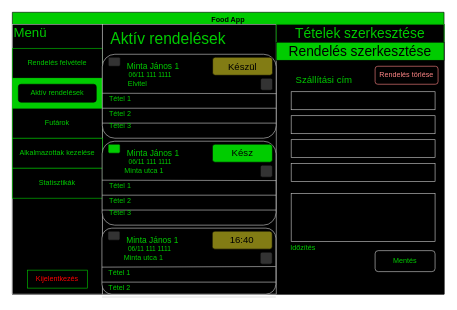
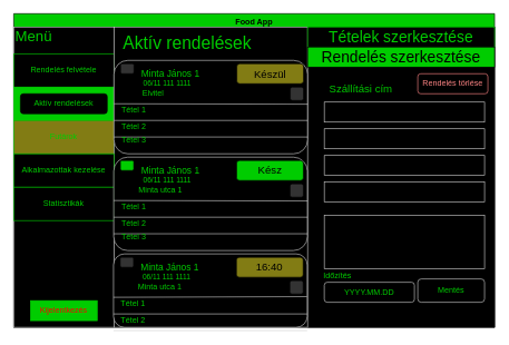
  <mxCell id="0" />
  <mxCell id="1" parent="0" />
  <mxCell id="2" value="Food App" style="swimlane;whiteSpace=wrap;html=1;fillColor=#00CC00;" parent="1" vertex="1"><mxGeometry width="720" height="470" as="geometry" x="20" y="20" /></mxCell>
  <mxCell id="3" value="" style="rounded=0;whiteSpace=wrap;html=1;fillColor=#000000;" parent="1" vertex="1"><mxGeometry y="40" width="720" height="450" as="geometry" x="20" /></mxCell>
  <mxCell id="4" value="" style="rounded=0;whiteSpace=wrap;html=1;fillColor=#000000;strokeColor=#CFCFCF;" parent="1" vertex="1"><mxGeometry y="40" width="150" height="450" as="geometry" x="20" /></mxCell>
  <mxCell id="5" value="&lt;font color=&quot;#00cc00&quot;&gt;Rendelés felvétele&lt;/font&gt;" style="rounded=0;whiteSpace=wrap;html=1;fillColor=#000000;strokeColor=#00CC00;" parent="1" vertex="1"><mxGeometry y="80" width="150" height="50" as="geometry" x="20" /></mxCell>
  <mxCell id="6" value="&lt;font style=&quot;font-size: 22px;&quot; color=&quot;#00cc00&quot;&gt;Menü&lt;/font&gt;" style="text;html=1;align=center;verticalAlign=middle;whiteSpace=wrap;rounded=0;" parent="1" vertex="1"><mxGeometry y="40" width="60" height="30" as="geometry" x="20" /></mxCell>
  <mxCell id="7" value="" style="rounded=0;whiteSpace=wrap;html=1;fillColor=#00CC00;strokeColor=#00CC00;" parent="1" vertex="1"><mxGeometry y="130" width="150" height="50" as="geometry" x="20" /></mxCell>
- <mxCell id="8" value="&lt;div&gt;&lt;font color=&quot;#00cc00&quot;&gt;Futárok&lt;br&gt;&lt;/font&gt;&lt;/div&gt;" style="rounded=0;whiteSpace=wrap;html=1;fillColor=#000000;strokeColor=#00CC00;" parent="1" vertex="1"><mxGeometry y="180" width="150" height="50" as="geometry" x="20" /></mxCell>
- <mxCell id="9" value="&lt;font color=&quot;#ff0000&quot;&gt;Kijelentkezés&lt;/font&gt;" style="rounded=0;whiteSpace=wrap;html=1;fillColor=#000000;strokeColor=#00CC00;" parent="1" vertex="1"><mxGeometry x="45" y="450" width="100" height="30" as="geometry" /></mxCell>
+ <mxCell id="8" value="&lt;div&gt;&lt;font color=&quot;#00cc00&quot;&gt;Futárok&lt;br&gt;&lt;/font&gt;&lt;/div&gt;" style="rounded=0;whiteSpace=wrap;html=1;fillColor=#827c14;strokeColor=#00CC00;" parent="1" vertex="1"><mxGeometry y="180" width="150" height="50" as="geometry" x="20" /></mxCell>
+ <mxCell id="9" value="&lt;font color=&quot;#ff0000&quot;&gt;Kijelentkezés&lt;/font&gt;" style="rounded=0;whiteSpace=wrap;html=1;fillColor=#00cc00;strokeColor=#00CC00;" parent="1" vertex="1"><mxGeometry x="45" y="450" width="100" height="30" as="geometry" /></mxCell>
  <mxCell id="10" value="" style="rounded=0;whiteSpace=wrap;html=1;fillColor=#000000;strokeColor=#CFCFCF;" parent="1" vertex="1"><mxGeometry x="170" y="40" width="290" height="450" as="geometry" /></mxCell>
  <mxCell id="11" style="edgeStyle=orthogonalEdgeStyle;rounded=0;orthogonalLoop=1;jettySize=auto;html=1;exitX=0.75;exitY=1;exitDx=0;exitDy=0;" parent="1" edge="1"><mxGeometry relative="1" as="geometry"><mxPoint x="390" y="290" as="sourcePoint" /><mxPoint x="330" y="290" as="targetPoint" /></mxGeometry></mxCell>
  <mxCell id="12" style="edgeStyle=orthogonalEdgeStyle;rounded=0;orthogonalLoop=1;jettySize=auto;html=1;exitX=0.5;exitY=1;exitDx=0;exitDy=0;" parent="1" edge="1"><mxGeometry relative="1" as="geometry"><mxPoint x="500" y="77.5" as="sourcePoint" /><mxPoint x="500" y="77.5" as="targetPoint" /></mxGeometry></mxCell>
  <mxCell id="13" value="&lt;div&gt;&lt;font color=&quot;#00cc00&quot;&gt;Alkalmazottak kezelése&lt;br&gt;&lt;/font&gt;&lt;/div&gt;" style="rounded=0;whiteSpace=wrap;html=1;fillColor=#000000;strokeColor=#00CC00;" parent="1" vertex="1"><mxGeometry y="230" width="150" height="50" as="geometry" x="20" /></mxCell>
  <mxCell id="14" value="&lt;div&gt;&lt;font color=&quot;#00cc00&quot;&gt;Statisztikák&lt;br&gt;&lt;/font&gt;&lt;/div&gt;" style="rounded=0;whiteSpace=wrap;html=1;fillColor=#000000;strokeColor=#00CC00;" parent="1" vertex="1"><mxGeometry y="280" width="150" height="50" as="geometry" x="20" /></mxCell>
  <mxCell id="15" value="&lt;div&gt;&lt;font color=&quot;#00cc00&quot;&gt;Aktív rendelések&lt;/font&gt;&lt;/div&gt;" style="rounded=1;whiteSpace=wrap;html=1;fillColor=#000000;" parent="1" vertex="1"><mxGeometry x="30" y="140" width="130" height="30" as="geometry" /></mxCell>
  <mxCell id="16" value="" style="rounded=1;whiteSpace=wrap;html=1;fillColor=#000000;strokeColor=#CFCFCF;" parent="1" vertex="1"><mxGeometry x="170" y="90" width="290" height="140" as="geometry" /></mxCell>
  <mxCell id="17" value="&lt;div style=&quot;font-size: 26px;&quot;&gt;&lt;font style=&quot;font-size: 26px;&quot; color=&quot;#00cc00&quot;&gt;Aktív rendelések&lt;/font&gt;&lt;/div&gt;" style="text;html=1;align=center;verticalAlign=middle;whiteSpace=wrap;rounded=0;" parent="1" vertex="1"><mxGeometry x="180" y="50" width="200" height="30" as="geometry" /></mxCell>
  <mxCell id="18" value="" style="rounded=1;whiteSpace=wrap;html=1;fillColor=#333333;" parent="1" vertex="1"><mxGeometry x="180" y="95" width="20" height="15" as="geometry" /></mxCell>
  <mxCell id="19" value="Text" style="text;html=1;align=center;verticalAlign=middle;whiteSpace=wrap;rounded=0;" parent="1" vertex="1"><mxGeometry x="400" y="250" width="60" height="30" as="geometry" /></mxCell>
  <mxCell id="20" value="&lt;font style=&quot;font-size: 14px;&quot; color=&quot;#00cc00&quot;&gt;Minta János 1&lt;/font&gt;" style="text;html=1;align=center;verticalAlign=middle;whiteSpace=wrap;rounded=0;" parent="1" vertex="1"><mxGeometry x="210" y="95" width="90" height="30" as="geometry" /></mxCell>
  <mxCell id="21" value="&lt;font style=&quot;font-size: 11px;&quot; color=&quot;#00cc00&quot;&gt;06/11 111 1111&lt;/font&gt;&lt;font style=&quot;font-size: 11px;&quot; color=&quot;#00cc00&quot;&gt;&lt;br&gt;&lt;/font&gt;" style="text;html=1;align=center;verticalAlign=middle;whiteSpace=wrap;rounded=0;" parent="1" vertex="1"><mxGeometry x="210" y="110" width="80" height="30" as="geometry" /></mxCell>
  <mxCell id="22" value="&lt;font color=&quot;#00cc00&quot;&gt;Elvitel&lt;/font&gt;" style="text;html=1;align=center;verticalAlign=middle;whiteSpace=wrap;rounded=0;" parent="1" vertex="1"><mxGeometry x="179.42" y="125" width="100" height="30" as="geometry" /></mxCell>
  <mxCell id="23" value="&lt;font style=&quot;font-size: 16px;&quot;&gt;Készül&lt;/font&gt;" style="rounded=1;whiteSpace=wrap;html=1;fillColor=#827C14;" parent="1" vertex="1"><mxGeometry x="354" y="95" width="100" height="30" as="geometry" /></mxCell>
  <mxCell id="24" value="" style="endArrow=none;html=1;rounded=0;exitX=1;exitY=0.5;exitDx=0;exitDy=0;entryX=1.001;entryY=0.469;entryDx=0;entryDy=0;strokeColor=#CFCFCF;entryPerimeter=0;" parent="1" source="7" target="16" edge="1"><mxGeometry width="50" height="50" relative="1" as="geometry"><mxPoint x="270" y="200" as="sourcePoint" /><mxPoint x="320" y="150" as="targetPoint" /></mxGeometry></mxCell>
  <mxCell id="25" value="" style="endArrow=none;html=1;rounded=0;exitX=0;exitY=0.5;exitDx=0;exitDy=0;entryX=1;entryY=0.5;entryDx=0;entryDy=0;strokeColor=#CFCFCF;" parent="1" edge="1"><mxGeometry width="50" height="50" relative="1" as="geometry"><mxPoint x="170" y="180" as="sourcePoint" /><mxPoint x="460" y="180" as="targetPoint" /></mxGeometry></mxCell>
  <mxCell id="26" value="" style="endArrow=none;html=1;rounded=0;exitX=0;exitY=0.5;exitDx=0;exitDy=0;entryX=1;entryY=0.5;entryDx=0;entryDy=0;strokeColor=#CFCFCF;" parent="1" edge="1"><mxGeometry width="50" height="50" relative="1" as="geometry"><mxPoint x="170" y="204.83" as="sourcePoint" /><mxPoint x="460" y="204.83" as="targetPoint" /></mxGeometry></mxCell>
  <mxCell id="27" value="&lt;font color=&quot;#00cc00&quot;&gt;Tétel 1&lt;/font&gt;" style="text;html=1;align=center;verticalAlign=middle;whiteSpace=wrap;rounded=0;" parent="1" vertex="1"><mxGeometry x="170" y="155" width="60" height="20" as="geometry" /></mxCell>
  <mxCell id="28" value="&lt;font color=&quot;#00cc00&quot;&gt;Tétel 2&lt;br&gt;&lt;/font&gt;" style="text;html=1;align=center;verticalAlign=middle;whiteSpace=wrap;rounded=0;" parent="1" vertex="1"><mxGeometry x="170" y="180" width="60" height="20" as="geometry" /></mxCell>
  <mxCell id="29" value="&lt;font color=&quot;#00cc00&quot;&gt;Tétel 3&lt;br&gt;&lt;/font&gt;" style="text;html=1;align=center;verticalAlign=middle;whiteSpace=wrap;rounded=0;" parent="1" vertex="1"><mxGeometry x="170" y="200" width="60" height="20" as="geometry" /></mxCell>
  <mxCell id="30" value="" style="rounded=1;whiteSpace=wrap;html=1;fillColor=#333333;" parent="1" vertex="1"><mxGeometry x="434" y="130" width="20" height="20" as="geometry" /></mxCell>
  <mxCell id="31" value="" style="rounded=1;whiteSpace=wrap;html=1;fillColor=#000000;strokeColor=#CFCFCF;" parent="1" vertex="1"><mxGeometry x="169.71" y="235" width="290" height="140" as="geometry" /></mxCell>
  <mxCell id="32" value="" style="rounded=1;whiteSpace=wrap;html=1;fillColor=#00CC00;fontColor=#00CC00;" parent="1" vertex="1"><mxGeometry x="179.71" y="240" width="20" height="15" as="geometry" /></mxCell>
  <mxCell id="33" value="&lt;font style=&quot;font-size: 14px;&quot; color=&quot;#00cc00&quot;&gt;Minta János 1&lt;/font&gt;" style="text;html=1;align=center;verticalAlign=middle;whiteSpace=wrap;rounded=0;" parent="1" vertex="1"><mxGeometry x="209.71" y="240" width="90" height="30" as="geometry" /></mxCell>
  <mxCell id="34" value="&lt;font style=&quot;font-size: 11px;&quot; color=&quot;#00cc00&quot;&gt;06/11 111 1111&lt;/font&gt;&lt;font style=&quot;font-size: 11px;&quot; color=&quot;#00cc00&quot;&gt;&lt;br&gt;&lt;/font&gt;" style="text;html=1;align=center;verticalAlign=middle;whiteSpace=wrap;rounded=0;" parent="1" vertex="1"><mxGeometry x="209.71" y="255" width="80" height="30" as="geometry" /></mxCell>
  <mxCell id="35" value="&lt;font color=&quot;#00cc00&quot;&gt;Minta utca 1&lt;br&gt;&lt;/font&gt;" style="text;html=1;align=center;verticalAlign=middle;whiteSpace=wrap;rounded=0;" parent="1" vertex="1"><mxGeometry x="189.71" y="270" width="100" height="30" as="geometry" /></mxCell>
  <mxCell id="36" value="&lt;font style=&quot;font-size: 16px;&quot;&gt;Kész&lt;/font&gt;" style="rounded=1;whiteSpace=wrap;html=1;fillColor=#00CC00;" parent="1" vertex="1"><mxGeometry x="353.71" y="240" width="100" height="30" as="geometry" /></mxCell>
  <mxCell id="37" value="" style="endArrow=none;html=1;rounded=0;exitX=1;exitY=0.5;exitDx=0;exitDy=0;entryX=1.001;entryY=0.469;entryDx=0;entryDy=0;strokeColor=#CFCFCF;entryPerimeter=0;" parent="1" target="31" edge="1"><mxGeometry width="50" height="50" relative="1" as="geometry"><mxPoint x="169.71" y="300" as="sourcePoint" /><mxPoint x="319.71" y="295" as="targetPoint" /></mxGeometry></mxCell>
  <mxCell id="38" value="" style="endArrow=none;html=1;rounded=0;exitX=0;exitY=0.5;exitDx=0;exitDy=0;entryX=1;entryY=0.5;entryDx=0;entryDy=0;strokeColor=#CFCFCF;" parent="1" edge="1"><mxGeometry width="50" height="50" relative="1" as="geometry"><mxPoint x="169.71" y="325" as="sourcePoint" /><mxPoint x="459.71" y="325" as="targetPoint" /></mxGeometry></mxCell>
  <mxCell id="39" value="" style="endArrow=none;html=1;rounded=0;exitX=0;exitY=0.5;exitDx=0;exitDy=0;entryX=1;entryY=0.5;entryDx=0;entryDy=0;strokeColor=#CFCFCF;" parent="1" edge="1"><mxGeometry width="50" height="50" relative="1" as="geometry"><mxPoint x="169.71" y="349.83" as="sourcePoint" /><mxPoint x="459.71" y="349.83" as="targetPoint" /></mxGeometry></mxCell>
  <mxCell id="40" value="&lt;font color=&quot;#00cc00&quot;&gt;Tétel 1&lt;/font&gt;" style="text;html=1;align=center;verticalAlign=middle;whiteSpace=wrap;rounded=0;" parent="1" vertex="1"><mxGeometry x="169.71" y="300" width="60" height="20" as="geometry" /></mxCell>
  <mxCell id="41" value="&lt;font color=&quot;#00cc00&quot;&gt;Tétel 2&lt;br&gt;&lt;/font&gt;" style="text;html=1;align=center;verticalAlign=middle;whiteSpace=wrap;rounded=0;" parent="1" vertex="1"><mxGeometry x="169.71" y="325" width="60" height="20" as="geometry" /></mxCell>
  <mxCell id="42" value="&lt;font color=&quot;#00cc00&quot;&gt;Tétel 3&lt;br&gt;&lt;/font&gt;" style="text;html=1;align=center;verticalAlign=middle;whiteSpace=wrap;rounded=0;" parent="1" vertex="1"><mxGeometry x="169.71" y="345" width="60" height="20" as="geometry" /></mxCell>
  <mxCell id="43" value="" style="rounded=1;whiteSpace=wrap;html=1;fillColor=#333333;" parent="1" vertex="1"><mxGeometry x="433.71" y="275" width="20" height="20" as="geometry" /></mxCell>
  <mxCell id="44" value="" style="rounded=1;whiteSpace=wrap;html=1;fillColor=#000000;strokeColor=#CFCFCF;" parent="1" vertex="1"><mxGeometry x="169.42" y="380" width="290" height="110" as="geometry" /></mxCell>
  <mxCell id="45" value="" style="rounded=1;whiteSpace=wrap;html=1;fillColor=#333333;" parent="1" vertex="1"><mxGeometry x="179.42" y="385" width="20" height="15" as="geometry" /></mxCell>
  <mxCell id="46" value="&lt;font style=&quot;font-size: 14px;&quot; color=&quot;#00cc00&quot;&gt;Minta János 1&lt;/font&gt;" style="text;html=1;align=center;verticalAlign=middle;whiteSpace=wrap;rounded=0;" parent="1" vertex="1"><mxGeometry x="209.42" y="385" width="90" height="30" as="geometry" /></mxCell>
  <mxCell id="47" value="&lt;font style=&quot;font-size: 11px;&quot; color=&quot;#00cc00&quot;&gt;06/11 111 1111&lt;/font&gt;&lt;font style=&quot;font-size: 11px;&quot; color=&quot;#00cc00&quot;&gt;&lt;br&gt;&lt;/font&gt;" style="text;html=1;align=center;verticalAlign=middle;whiteSpace=wrap;rounded=0;" parent="1" vertex="1"><mxGeometry x="209.42" y="400" width="80" height="30" as="geometry" /></mxCell>
  <mxCell id="48" value="&lt;font color=&quot;#00cc00&quot;&gt;Minta utca 1&lt;br&gt;&lt;/font&gt;" style="text;html=1;align=center;verticalAlign=middle;whiteSpace=wrap;rounded=0;" parent="1" vertex="1"><mxGeometry x="189.42" y="415" width="100" height="30" as="geometry" /></mxCell>
  <mxCell id="49" value="&lt;font style=&quot;font-size: 16px;&quot;&gt;16:40&lt;/font&gt;" style="rounded=1;whiteSpace=wrap;html=1;fillColor=#827c14;" parent="1" vertex="1"><mxGeometry x="353.42" y="385" width="100" height="30" as="geometry" /></mxCell>
  <mxCell id="50" value="" style="endArrow=none;html=1;rounded=0;exitX=1;exitY=0.5;exitDx=0;exitDy=0;entryX=0.999;entryY=0.582;entryDx=0;entryDy=0;strokeColor=#CFCFCF;entryPerimeter=0;" parent="1" target="44" edge="1"><mxGeometry width="50" height="50" relative="1" as="geometry"><mxPoint x="169.42" y="445" as="sourcePoint" /><mxPoint x="319.42" y="440" as="targetPoint" /></mxGeometry></mxCell>
  <mxCell id="51" value="" style="endArrow=none;html=1;rounded=0;exitX=0;exitY=0.5;exitDx=0;exitDy=0;entryX=1;entryY=0.5;entryDx=0;entryDy=0;strokeColor=#CFCFCF;" parent="1" edge="1"><mxGeometry width="50" height="50" relative="1" as="geometry"><mxPoint x="169.42" y="470" as="sourcePoint" /><mxPoint x="459.42" y="470" as="targetPoint" /></mxGeometry></mxCell>
  <mxCell id="52" value="" style="endArrow=none;html=1;rounded=0;exitX=0;exitY=0.5;exitDx=0;exitDy=0;entryX=1;entryY=0.5;entryDx=0;entryDy=0;strokeColor=#CFCFCF;" parent="1" edge="1"><mxGeometry width="50" height="50" relative="1" as="geometry"><mxPoint x="169.42" y="494.83" as="sourcePoint" /><mxPoint x="459.42" y="494.83" as="targetPoint" /></mxGeometry></mxCell>
  <mxCell id="53" value="&lt;font color=&quot;#00cc00&quot;&gt;Tétel 1&lt;/font&gt;" style="text;html=1;align=center;verticalAlign=middle;whiteSpace=wrap;rounded=0;" parent="1" vertex="1"><mxGeometry x="169.42" y="445" width="60" height="20" as="geometry" /></mxCell>
  <mxCell id="54" value="&lt;font color=&quot;#00cc00&quot;&gt;Tétel 2&lt;br&gt;&lt;/font&gt;" style="text;html=1;align=center;verticalAlign=middle;whiteSpace=wrap;rounded=0;" parent="1" vertex="1"><mxGeometry x="169.42" y="470" width="60" height="20" as="geometry" /></mxCell>
  <mxCell id="55" value="" style="rounded=1;whiteSpace=wrap;html=1;fillColor=#333333;" parent="1" vertex="1"><mxGeometry x="433.42" y="420" width="20" height="20" as="geometry" /></mxCell>
  <mxCell id="56" value="&lt;font style=&quot;font-size: 16px;&quot; color=&quot;#00cc00&quot;&gt;Szállítási cím&lt;br&gt;&lt;/font&gt;" style="text;html=1;align=center;verticalAlign=middle;whiteSpace=wrap;rounded=0;" parent="1" vertex="1"><mxGeometry x="420" y="117.5" width="240" height="30" as="geometry" /></mxCell>
  <mxCell id="57" value="" style="rounded=0;whiteSpace=wrap;html=1;fillColor=#000000;strokeColor=#CFCFCF;" parent="1" vertex="1"><mxGeometry x="485" y="192.5" width="240" height="30" as="geometry" /></mxCell>
  <mxCell id="58" value="" style="rounded=0;whiteSpace=wrap;html=1;fillColor=#000000;strokeColor=#CFCFCF;" parent="1" vertex="1"><mxGeometry x="485" y="152.5" width="240" height="30" as="geometry" /></mxCell>
  <mxCell id="59" value="" style="rounded=0;whiteSpace=wrap;html=1;fillColor=#000000;strokeColor=#CFCFCF;" parent="1" vertex="1"><mxGeometry x="485" y="232.5" width="240" height="30" as="geometry" /></mxCell>
  <mxCell id="60" value="" style="rounded=0;whiteSpace=wrap;html=1;fillColor=#000000;strokeColor=#CFCFCF;" parent="1" vertex="1"><mxGeometry x="485" y="272.5" width="240" height="30" as="geometry" /></mxCell>
  <mxCell id="61" value="" style="rounded=0;whiteSpace=wrap;html=1;fillColor=#000000;strokeColor=#CFCFCF;" parent="1" vertex="1"><mxGeometry x="485" y="322.5" width="240" height="80" as="geometry" /></mxCell>
  <mxCell id="62" value="&lt;font color=&quot;#00cc00&quot;&gt;Mentés&lt;/font&gt;" style="rounded=1;whiteSpace=wrap;html=1;fillColor=#000000;strokeColor=#CFCFCF;" parent="1" vertex="1"><mxGeometry x="625" y="417.5" width="100" height="35" as="geometry" /></mxCell>
+ <mxCell id="63" value="&lt;font color=&quot;#00cc00&quot;&gt;YYYY.MM.DD&lt;/font&gt;" style="rounded=1;whiteSpace=wrap;html=1;fillColor=#000000;strokeColor=#CFCFCF;" parent="1" vertex="1"><mxGeometry x="485" y="422.5" width="135" height="30" as="geometry" /></mxCell>
  <mxCell id="64" value="&lt;font color=&quot;#00cc00&quot;&gt;Időzítés&lt;/font&gt;" style="text;html=1;align=center;verticalAlign=middle;whiteSpace=wrap;rounded=0;" parent="1" vertex="1"><mxGeometry x="475" y="402.5" width="60" height="20" as="geometry" /></mxCell>
  <mxCell id="65" value="&lt;br&gt;&lt;font style=&quot;font-size: 23px;&quot; color=&quot;#00cc00&quot;&gt;Tételek szerkesztése&lt;/font&gt;&lt;div&gt;&lt;br/&gt;&lt;/div&gt;" style="rounded=0;whiteSpace=wrap;html=1;fillColor=#000000;strokeColor=#00CC00;" parent="1" vertex="1"><mxGeometry x="460" y="40" width="280" height="30" as="geometry" /></mxCell>
  <mxCell id="66" value="&lt;br&gt;&lt;font style=&quot;font-size: 23px;&quot;&gt;Rendelés szerkesztése&lt;/font&gt;&lt;div&gt;&lt;br/&gt;&lt;/div&gt;" style="rounded=0;whiteSpace=wrap;html=1;fillColor=#00CC00;" parent="1" vertex="1"><mxGeometry x="460" y="70" width="280" height="30" as="geometry" /></mxCell>
  <mxCell id="67" value="&lt;font color=&quot;#ff8585&quot;&gt;Rendelés törlése&lt;/font&gt;" style="rounded=1;whiteSpace=wrap;html=1;fillColor=#000000;strokeColor=#FF8585;" parent="1" vertex="1"><mxGeometry x="625" y="110" width="105" height="30" as="geometry" /></mxCell>
